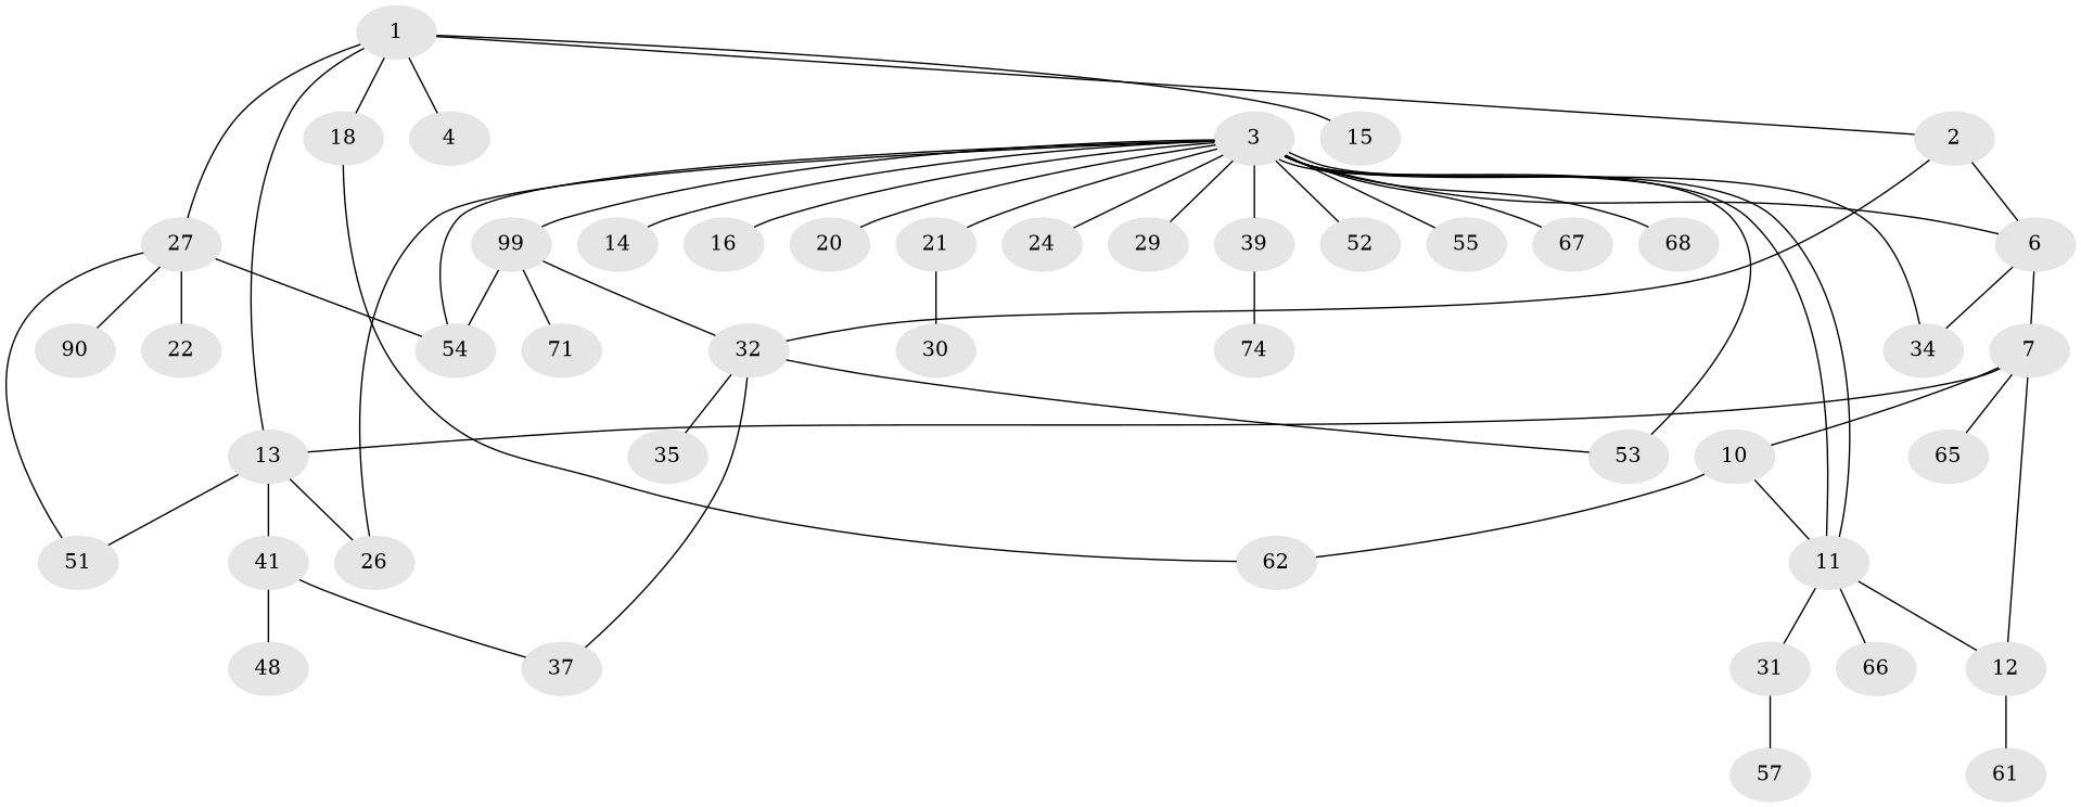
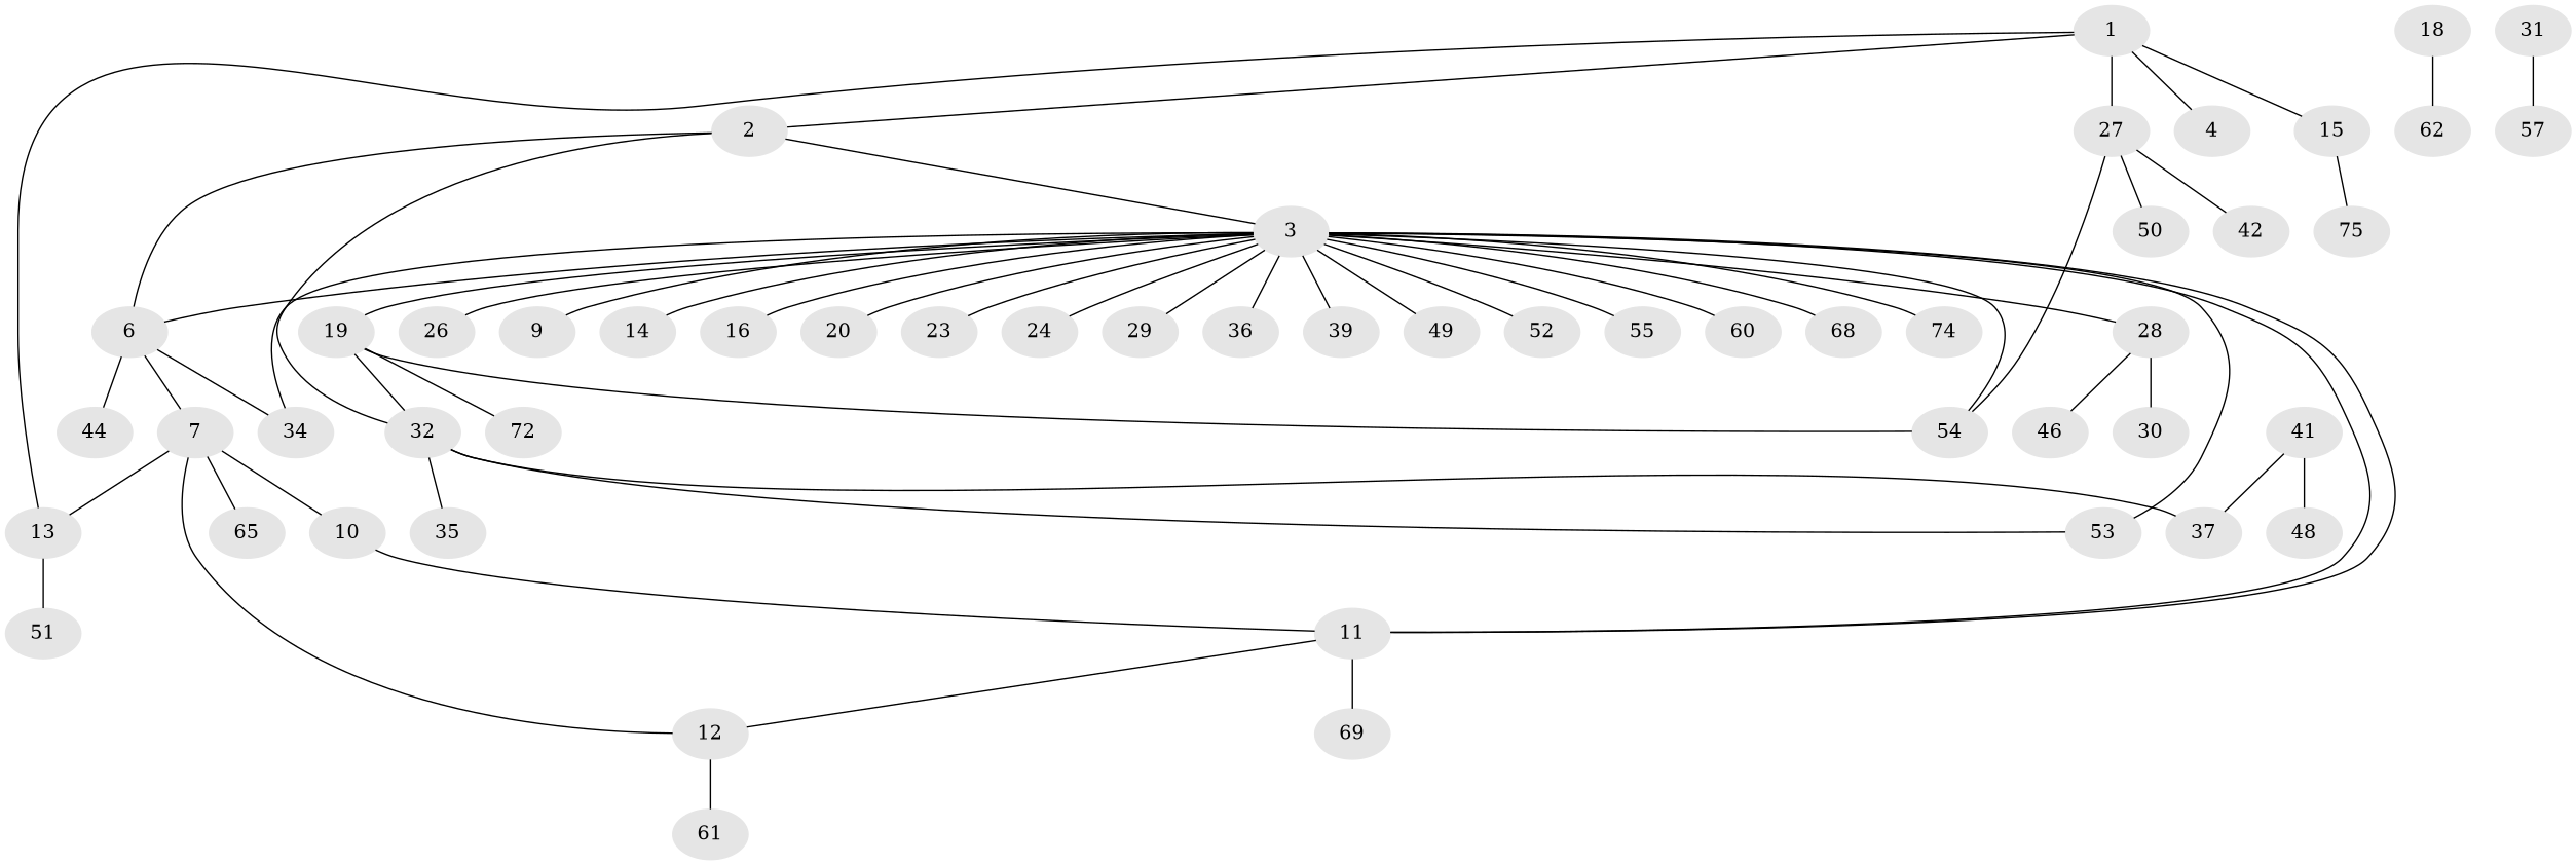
  graph {
    fontname="DejaVu Serif"
    node [color=gray90 fontname="DejaVu Serif" style=filled]
    edge [fontname="DejaVu Serif"]
    1 [super="+45"]
    2 [super="+5"]
    4
    13 [super="+67"]
    15 [super="+33"]
    18
    27 [super="+43"]
    32 [super="+38"]
    3 [super="+8"]
    6
    26 [super="+47"]
    41 [super="+59"]
    51 [super="+70"]
+   75
    62 [super="+63"]
    54
-   42 [label=22]
-   50 [label=90]
+   42
+   50
    53 [super="+73"]
    37 [super="+69"]
    35
+   9
    11 [super="+25"]
    14
    16
-   19 [super="+22" label=99]
+   19 [super="+22"]
    20
-   21 [super="+56"]
+   21 [super="+56" label=28]
+   23 [super="+40"]
    24
    29
    34 [super="+64"]
+   36
    39
+   49
    52
    55
-   60 [label=67]
+   60
    68
    74
    7 [super="+17"]
+   44
    12
    31
-   66
-   71
+   66 [label=69]
+   71 [label=72]
    30
+   46
    10 [super="+28"]
    65
    61
    57 [super="+72"]
    48
    1 -- 2
    1 -- 4
    1 -- 13
    1 -- 15
-   1 -- 18
    1 -- 27
    2 -- 32
+   2 -- 3
    2 -- 6
-   13 -- 26
-   13 -- 41
    13 -- 51
+   15 -- 75
    18 -- 62
-   27 -- 51
    27 -- 54
    27 -- 42
    27 -- 50
    32 -- 53
    32 -- 37
    32 -- 35
    3 -- 6
    3 -- 26
    3 -- 54
    3 -- 53 [weight=2]
+   3 -- 9
    3 -- 11
    3 -- 11
    3 -- 14
    3 -- 16
    3 -- 19
    3 -- 20
    3 -- 21
+   3 -- 23
    3 -- 24
    3 -- 29
    3 -- 34
+   3 -- 36
    3 -- 39
+   3 -- 49
    3 -- 52
    3 -- 55
    3 -- 60
    3 -- 68
-   39 -- 74
+   3 -- 74
    6 -- 34
    6 -- 7
+   6 -- 44
    41 -- 37
    41 -- 48
    11 -- 12
-   11 -- 31
    11 -- 66
    19 -- 32
    19 -- 54
    19 -- 71
    21 -- 30
+   21 -- 46
    7 -- 13
    7 -- 12
    7 -- 10
    7 -- 65
    12 -- 61
    31 -- 57
-   10 -- 62
    10 -- 11
  }
